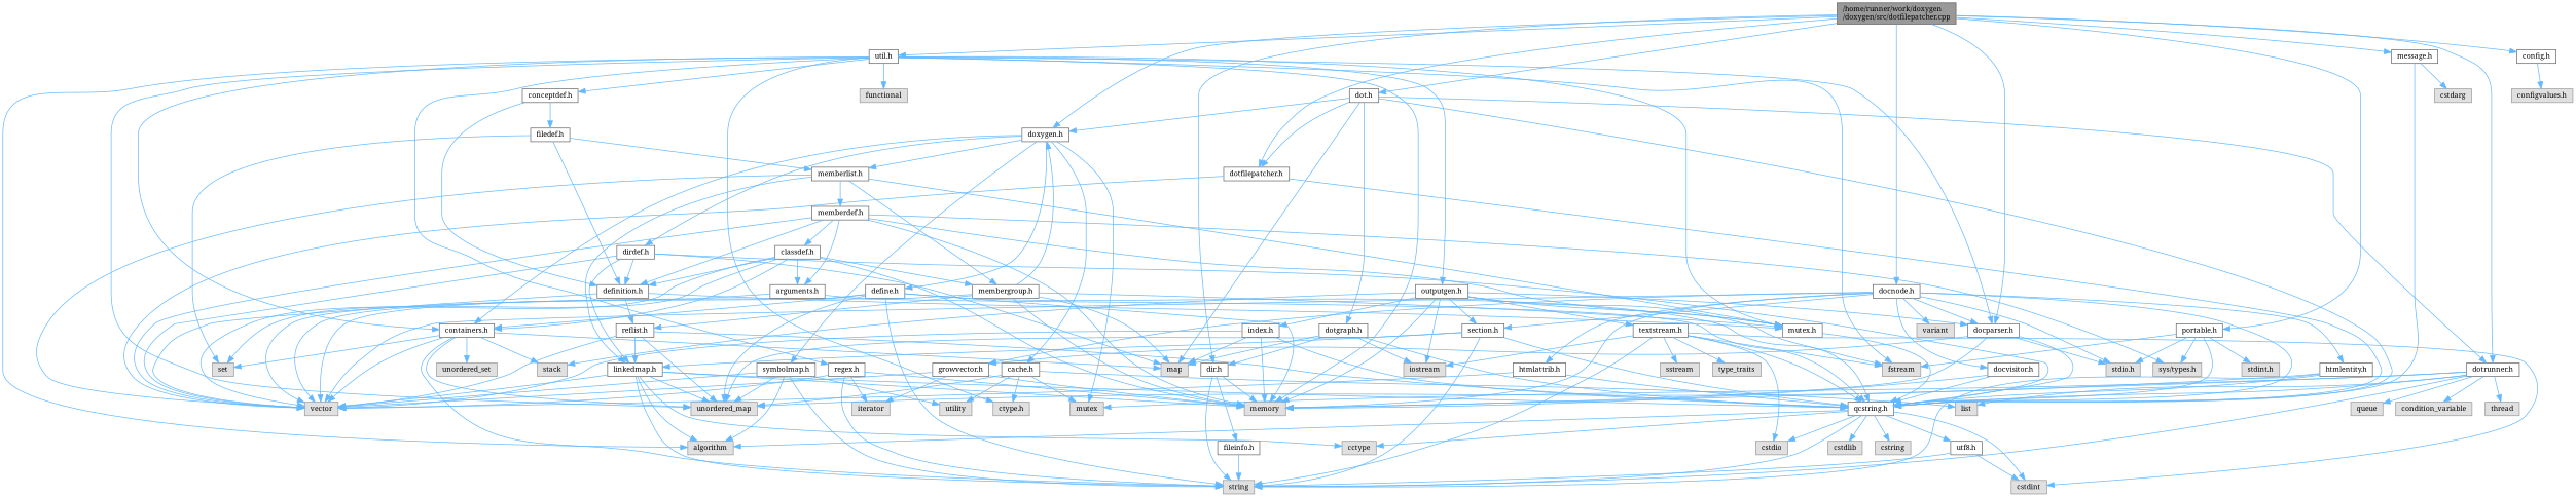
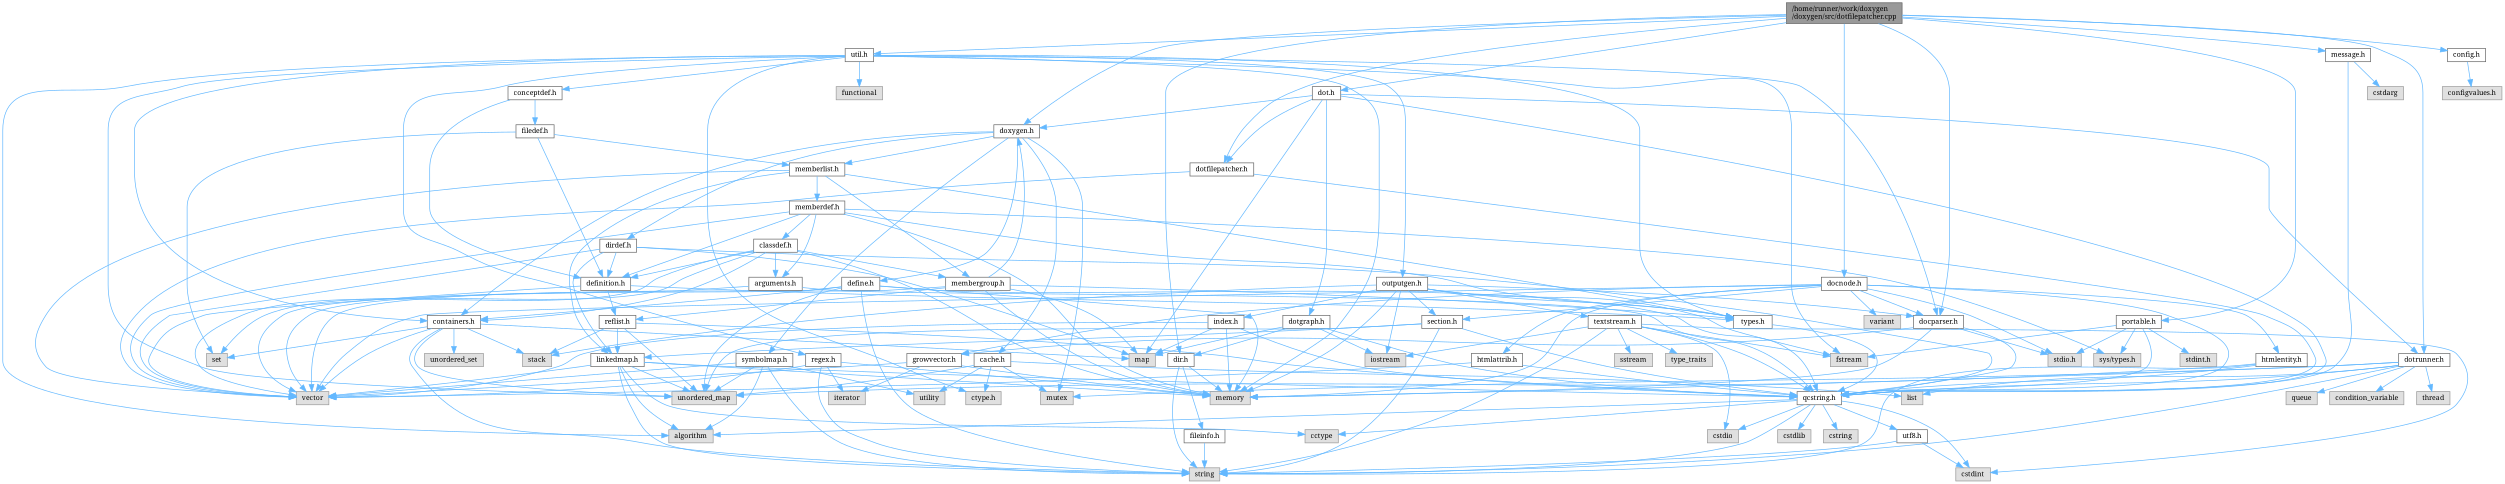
  digraph {
    fontname="Noto Serif"
    node [color=grey40 fillcolor=white fontname="Noto Serif" fontsize=10 shape=box style=filled]
    edge [color=steelblue1 fontname="Noto Serif" fontsize=10 labelfontname=Helvetica labelfontsize=10 style=solid]
    n1 [color=gray40 fillcolor=grey60 fontcolor=black height=0.2 label="/home/runner/work/doxygen\l/doxygen/src/dotfilepatcher.cpp" width=0.4]
    n2 [height=0.2 label="dotfilepatcher.h" width=0.4]
    n3 [height=0.2 label="dotrunner.h" width=0.4]
    n4 [height=0.2 label="config.h" width=0.4]
    n5 [height=0.2 label="message.h" width=0.4]
    n6 [height=0.2 label="docparser.h" width=0.4]
    n7 [height=0.2 label="docnode.h" width=0.4]
    n8 [height=0.2 label="doxygen.h" width=0.4]
    n9 [height=0.2 label="util.h" width=0.4]
    n10 [height=0.2 label="dot.h" width=0.4]
    n11 [height=0.2 label="dir.h" width=0.4]
    n12 [height=0.2 label="portable.h" width=0.4]
    n13 [color=grey60 fillcolor="#E0E0E0" height=0.2 label=vector width=0.4]
    n14 [height=0.2 label="qcstring.h" width=0.4]
    n15 [color=grey60 fillcolor="#E0E0E0" height=0.2 label=string width=0.4]
    n16 [color=grey60 fillcolor="#E0E0E0" height=0.2 label=thread width=0.4]
    n17 [color=grey60 fillcolor="#E0E0E0" height=0.2 label=list width=0.4]
    n18 [color=grey60 fillcolor="#E0E0E0" height=0.2 label=queue width=0.4]
    n19 [color=grey60 fillcolor="#E0E0E0" height=0.2 label=mutex width=0.4]
    n20 [color=grey60 fillcolor="#E0E0E0" height=0.2 label=condition_variable width=0.4]
    n21 [color=grey60 fillcolor="#E0E0E0" height=0.2 label=memory width=0.4]
    n22 [color=grey60 fillcolor="#E0E0E0" height=0.2 label="configvalues.h" width=0.4]
    n23 [color=grey60 fillcolor="#E0E0E0" height=0.2 label=cstdarg width=0.4]
    n24 [color=grey60 fillcolor="#E0E0E0" height=0.2 label="stdio.h" width=0.4]
    n25 [height=0.2 label="growvector.h" width=0.4]
    n26 [color=grey60 fillcolor="#E0E0E0" height=0.2 label=variant width=0.4]
-   n27 [height=0.2 label="docvisitor.h" width=0.4]
    n28 [height=0.2 label="htmlattrib.h" width=0.4]
    n29 [height=0.2 label="htmlentity.h" width=0.4]
    n30 [height=0.2 label="section.h" width=0.4]
    n31 [height=0.2 label="containers.h" width=0.4]
    n32 [height=0.2 label="dirdef.h" width=0.4]
    n33 [height=0.2 label="memberlist.h" width=0.4]
    n34 [height=0.2 label="define.h" width=0.4]
    n35 [height=0.2 label="cache.h" width=0.4]
    n36 [height=0.2 label="symbolmap.h" width=0.4]
    n37 [color=grey60 fillcolor="#E0E0E0" height=0.2 label=algorithm width=0.4]
    n38 [color=grey60 fillcolor="#E0E0E0" height=0.2 label=unordered_map width=0.4]
-   n39 [height=0.2 label="mutex.h" width=0.4]
+   n39 [height=0.2 label="types.h" width=0.4]
    n40 [color=grey60 fillcolor="#E0E0E0" height=0.2 label="ctype.h" width=0.4]
    n41 [color=grey60 fillcolor="#E0E0E0" height=0.2 label=functional width=0.4]
    n42 [color=grey60 fillcolor="#E0E0E0" height=0.2 label=fstream width=0.4]
    n43 [height=0.2 label="outputgen.h" width=0.4]
    n44 [height=0.2 label="regex.h" width=0.4]
    n45 [height=0.2 label="conceptdef.h" width=0.4]
    n46 [color=grey60 fillcolor="#E0E0E0" height=0.2 label=map width=0.4]
    n47 [height=0.2 label="dotgraph.h" width=0.4]
    n48 [height=0.2 label="fileinfo.h" width=0.4]
    n49 [color=grey60 fillcolor="#E0E0E0" height=0.2 label="sys/types.h" width=0.4]
    n50 [color=grey60 fillcolor="#E0E0E0" height=0.2 label="stdint.h" width=0.4]
    n51 [color=grey60 fillcolor="#E0E0E0" height=0.2 label=cctype width=0.4]
    n52 [color=grey60 fillcolor="#E0E0E0" height=0.2 label=cstring width=0.4]
    n53 [color=grey60 fillcolor="#E0E0E0" height=0.2 label=cstdio width=0.4]
    n54 [color=grey60 fillcolor="#E0E0E0" height=0.2 label=cstdlib width=0.4]
    n55 [color=grey60 fillcolor="#E0E0E0" height=0.2 label=cstdint width=0.4]
    n56 [height=0.2 label="utf8.h" width=0.4]
    n57 [color=grey60 fillcolor="#E0E0E0" height=0.2 label=iterator width=0.4]
    n58 [height=0.2 label="linkedmap.h" width=0.4]
    n59 [color=grey60 fillcolor="#E0E0E0" height=0.2 label=set width=0.4]
    n60 [color=grey60 fillcolor="#E0E0E0" height=0.2 label=unordered_set width=0.4]
    n61 [color=grey60 fillcolor="#E0E0E0" height=0.2 label=stack width=0.4]
    n62 [height=0.2 label="membergroup.h" width=0.4]
    n63 [height=0.2 label="reflist.h" width=0.4]
    n64 [height=0.2 label="definition.h" width=0.4]
    n65 [height=0.2 label="memberdef.h" width=0.4]
    n66 [color=grey60 fillcolor="#E0E0E0" height=0.2 label=utility width=0.4]
    n67 [height=0.2 label="arguments.h" width=0.4]
    n68 [height=0.2 label="classdef.h" width=0.4]
    n69 [color=grey60 fillcolor="#E0E0E0" height=0.2 label=iostream width=0.4]
    n70 [height=0.2 label="index.h" width=0.4]
    n71 [height=0.2 label="textstream.h" width=0.4]
    n72 [height=0.2 label="filedef.h" width=0.4]
    n73 [color=grey60 fillcolor="#E0E0E0" height=0.2 label=sstream width=0.4]
    n74 [color=grey60 fillcolor="#E0E0E0" height=0.2 label=type_traits width=0.4]
    n1 -> n2
    n1 -> n3
    n1 -> n4
    n1 -> n5
    n1 -> n6
    n1 -> n7
    n1 -> n8
    n1 -> n9
    n1 -> n10
    n1 -> n11
    n1 -> n12
    n2 -> n13
    n2 -> n14
    n3 -> n14
    n3 -> n15
    n3 -> n16
    n3 -> n17
    n3 -> n18
    n3 -> n19
    n3 -> n20
    n3 -> n21
    n4 -> n22
    n5 -> n14
    n5 -> n23
    n6 -> n14
    n6 -> n21
    n6 -> n24
    n6 -> n25
    n7 -> n6
    n7 -> n13
    n7 -> n14
    n7 -> n21
    n7 -> n24
    n7 -> n25
    n7 -> n26
-   n7 -> n27
    n7 -> n28
    n7 -> n29
    n7 -> n30
    n8 -> n19
    n8 -> n31
    n8 -> n32
    n8 -> n33
    n8 -> n34
    n8 -> n35
    n8 -> n36
    n9 -> n6
    n9 -> n21
    n9 -> n31
    n9 -> n37
    n9 -> n38
    n9 -> n39
    n9 -> n40
    n9 -> n41
    n9 -> n42
    n9 -> n43
    n9 -> n44
    n9 -> n45
    n10 -> n2
    n10 -> n3
    n10 -> n8
    n10 -> n14
    n10 -> n46
    n10 -> n47
    n11 -> n15
    n11 -> n21
    n11 -> n48
    n12 -> n14
    n12 -> n24
    n12 -> n42
    n12 -> n49
    n12 -> n50
    n14 -> n15
    n14 -> n37
    n14 -> n51
    n14 -> n52
    n14 -> n53
    n14 -> n54
    n14 -> n55
    n14 -> n56
    n25 -> n13
    n25 -> n21
    n25 -> n57
-   n27 -> n14
-   n27 -> n21
    n28 -> n13
    n28 -> n14
    n29 -> n14
    n29 -> n15
    n29 -> n38
    n30 -> n14
    n30 -> n15
    n30 -> n38
    n30 -> n58
    n31 -> n13
    n31 -> n15
    n31 -> n38
    n31 -> n46
    n31 -> n59
    n31 -> n60
    n31 -> n61
    n32 -> n13
    n32 -> n14
    n32 -> n46
    n32 -> n58
    n32 -> n64
    n33 -> n13
    n33 -> n39
    n33 -> n58
    n33 -> n62
    n33 -> n65
    n34 -> n13
    n34 -> n14
    n34 -> n15
    n34 -> n21
    n34 -> n31
    n34 -> n38
    n35 -> n17
    n35 -> n19
    n35 -> n38
    n35 -> n40
    n35 -> n66
    n36 -> n13
    n36 -> n15
    n36 -> n37
    n36 -> n38
    n36 -> n66
    n39 -> n14
    n43 -> n6
    n43 -> n21
    n43 -> n30
    n43 -> n39
    n43 -> n42
    n43 -> n61
    n43 -> n69
    n43 -> n70
    n43 -> n71
    n44 -> n13
    n44 -> n15
    n44 -> n21
    n44 -> n57
    n45 -> n64
    n45 -> n72
    n47 -> n11
    n47 -> n14
    n47 -> n46
    n47 -> n69
    n48 -> n15
    n56 -> n15
    n56 -> n55
    n58 -> n13
    n58 -> n14
    n58 -> n15
    n58 -> n21
    n58 -> n37
    n58 -> n38
    n58 -> n51
    n62 -> n8
    n62 -> n13
    n62 -> n21
    n62 -> n39
    n62 -> n46
    n62 -> n63
-   n63 -> n13
+   n63 -> n61
    n63 -> n14
    n63 -> n38
    n63 -> n58
    n64 -> n13
    n64 -> n39
    n64 -> n63
    n65 -> n13
    n65 -> n21
    n65 -> n39
    n65 -> n49
    n65 -> n64
    n65 -> n67
    n65 -> n68
    n67 -> n13
    n67 -> n14
    n68 -> n13
    n68 -> n21
    n68 -> n31
    n68 -> n59
    n68 -> n62
    n68 -> n64
    n68 -> n67
    n70 -> n13
    n70 -> n14
    n70 -> n21
    n70 -> n46
    n71 -> n14
    n71 -> n15
    n71 -> n42
    n71 -> n53
    n71 -> n55
    n71 -> n69
    n71 -> n73
    n71 -> n74
    n72 -> n33
    n72 -> n59
    n72 -> n64
  }
